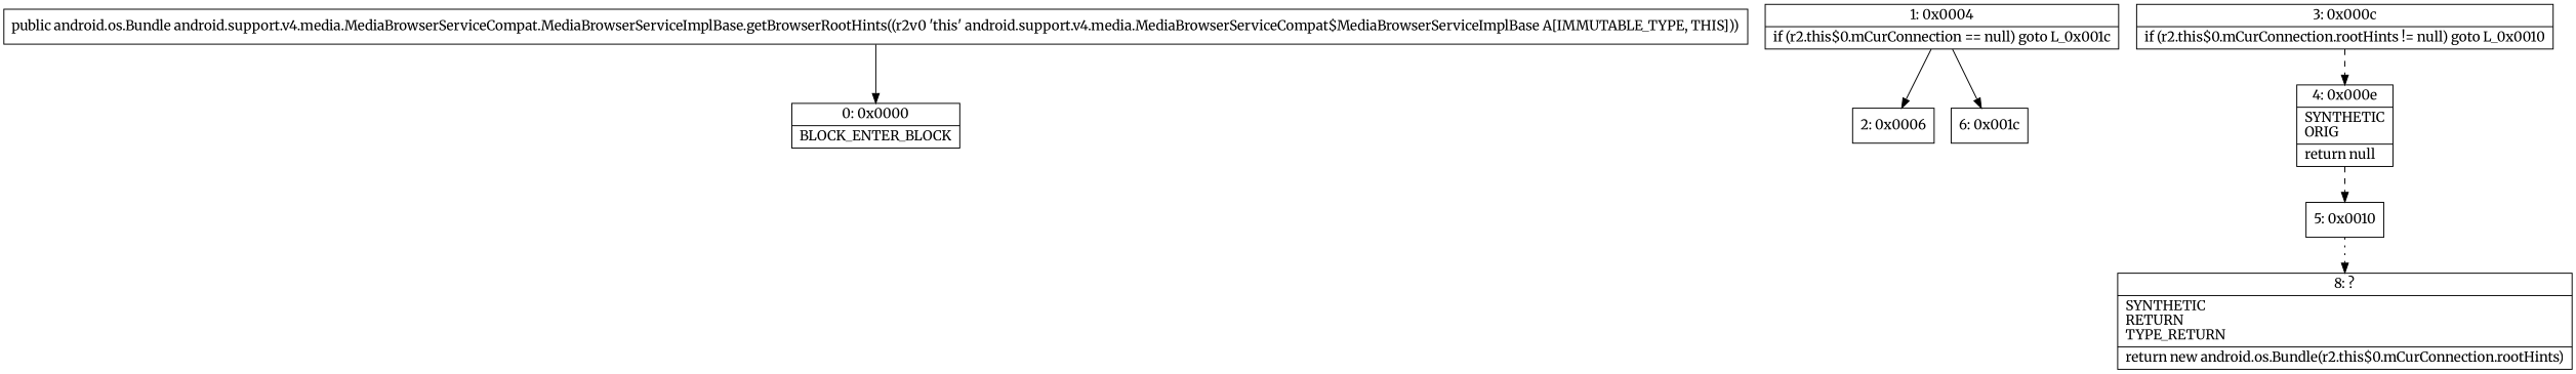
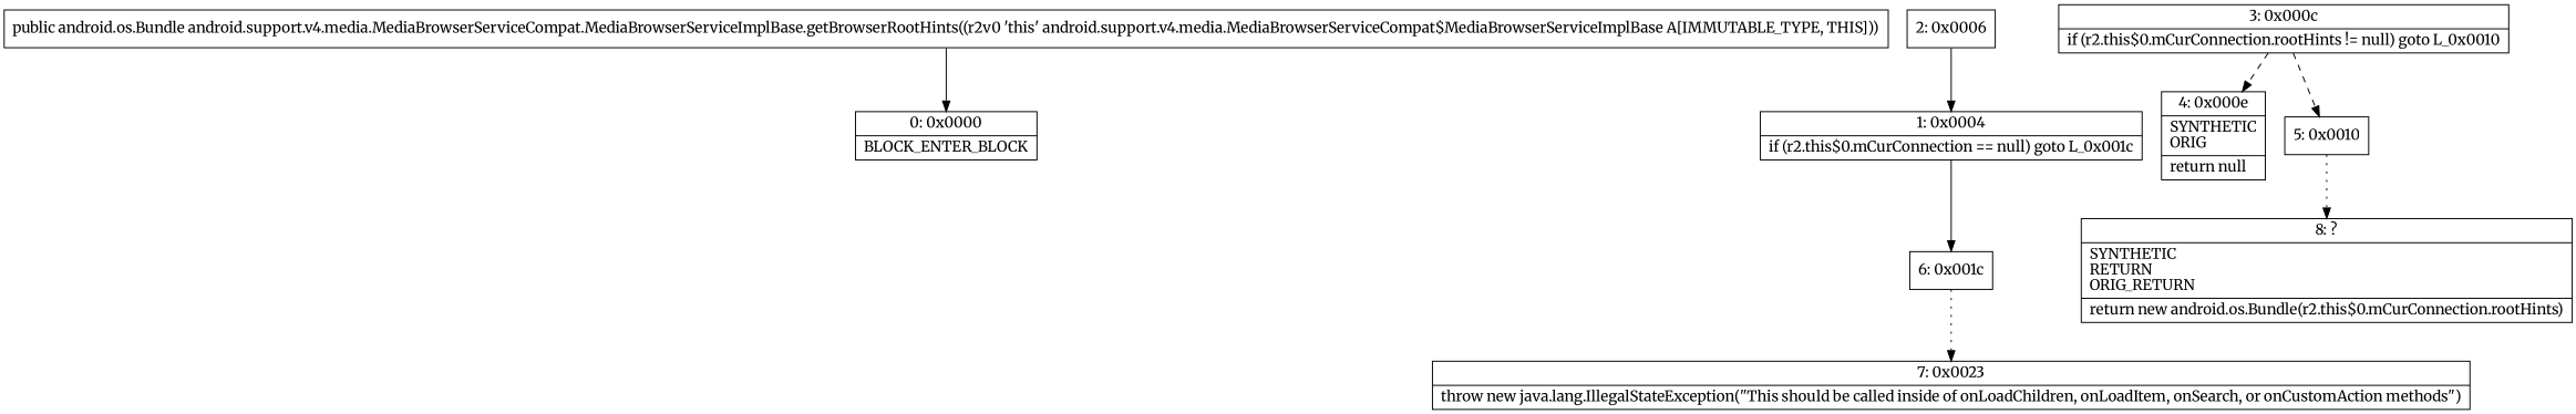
  digraph {
    fontname=Merriweather
    node [fontname=Merriweather shape=record]
    edge [fontname=Merriweather style=solid]
    n1 [label="{0\:\ 0x0000|BLOCK_ENTER_BLOCK\l}"]
    n2 [label="{1\:\ 0x0004|if (r2.this$0.mCurConnection == null) goto L_0x001c\l}"]
    n3 [label="{2\:\ 0x0006}"]
    n4 [label="{6\:\ 0x001c}"]
+   n5 [label="{7\:\ 0x0023|throw new java.lang.IllegalStateException(\"This should be called inside of onLoadChildren, onLoadItem, onSearch, or onCustomAction methods\")\l}"]
    n6 [label="{3\:\ 0x000c|if (r2.this$0.mCurConnection.rootHints != null) goto L_0x0010\l}"]
    n7 [label="{4\:\ 0x000e|SYNTHETIC\lORIG\l|return null\l}"]
    n8 [label="{5\:\ 0x0010}"]
-   n9 [label="{8\:\ ?|SYNTHETIC\lRETURN\lTYPE_RETURN\l|return new android.os.Bundle(r2.this$0.mCurConnection.rootHints)\l}"]
+   n9 [label="{8\:\ ?|SYNTHETIC\lRETURN\lORIG_RETURN\l|return new android.os.Bundle(r2.this$0.mCurConnection.rootHints)\l}"]
    n10 [label="{public android.os.Bundle android.support.v4.media.MediaBrowserServiceCompat.MediaBrowserServiceImplBase.getBrowserRootHints((r2v0 'this' android.support.v4.media.MediaBrowserServiceCompat$MediaBrowserServiceImplBase A[IMMUTABLE_TYPE, THIS])) }"]
-   n2 -> n3
+   n3 -> n2
    n2 -> n4
+   n4 -> n5 [style=dotted]
    n6 -> n7 [style=dashed]
-   n7 -> n8 [style=dashed]
+   n6 -> n8 [style=dashed]
    n8 -> n9 [style=dotted]
    n10 -> n1
  }
